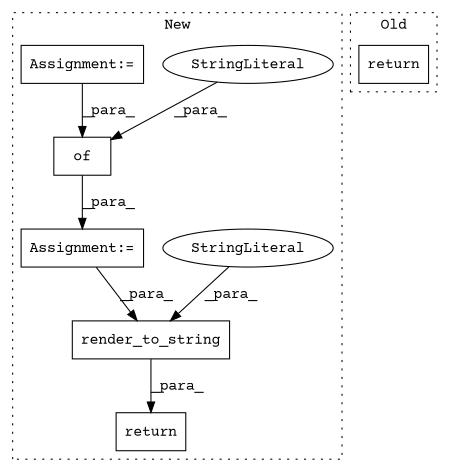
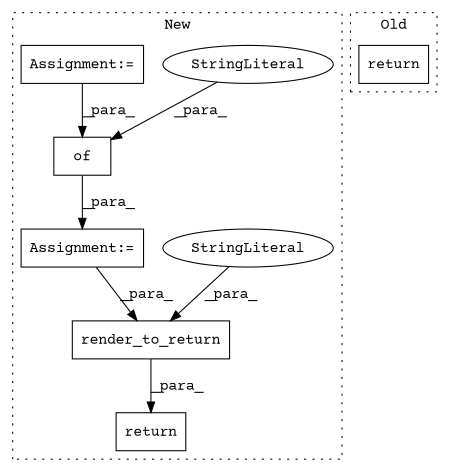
  digraph {
    fontname="Courier Prime"
    node [a=32 l=7 shape=box fontname="Courier Prime"]
    edge [fontname="Courier Prime"]
-   n1 [l="17,1" label=render_to_string s="1193,1253"]
+   n1 [l="17,1" label=render_to_return s="1193,1253"]
    n2 [a=45 l=35 label=StringLiteral s=1210 shape=ellipse]
    n3 [a=41 label=return s=1186]
    n4 [a=7 l=1 label="Assignment:=" s=984]
    n5 [l="3,1" label=of s="989,1179"]
    n6 [a=45 l=9 label=StringLiteral s=992 shape=ellipse]
    n7 [a=7 l=57 label="Assignment:=" s=1119]
    n8 [a=41 label=return s=1337]
    subgraph cluster_1 {
      label=New
      style=dotted
      n1
      n2
      n3
      n4
      n5
      n6
      n7
    }
    subgraph cluster_2 {
      label=Old
      style=dotted
      n8
    }
    n1 -> n3 [label=_para_]
    n2 -> n1 [label=_para_]
    n4 -> n1 [label=_para_]
    n5 -> n4 [label=_para_]
    n6 -> n5 [label=_para_]
    n7 -> n5 [label=_para_]
  }
